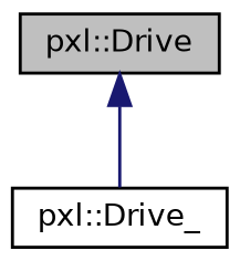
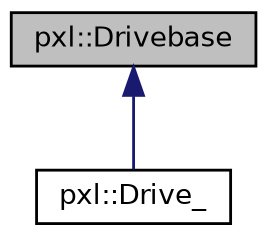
  digraph {
    node [color=black fontname=Helvetica fontsize=10 shape=record style=filled]
-   n1 [fillcolor=grey75 fontcolor=black height=0.2 label="pxl::Drive" width=0.4]
+   n1 [fillcolor=grey75 fontcolor=black height=0.2 label="pxl::Drivebase" width=0.4]
    n2 [fillcolor=white height=0.2 label="pxl::Drive_" width=0.4]
    n1 -> n2 [color=midnightblue dir=back fontname=Helvetica fontsize=10 labelfontname=Helvetica labelfontsize=10 style=solid]
  }
